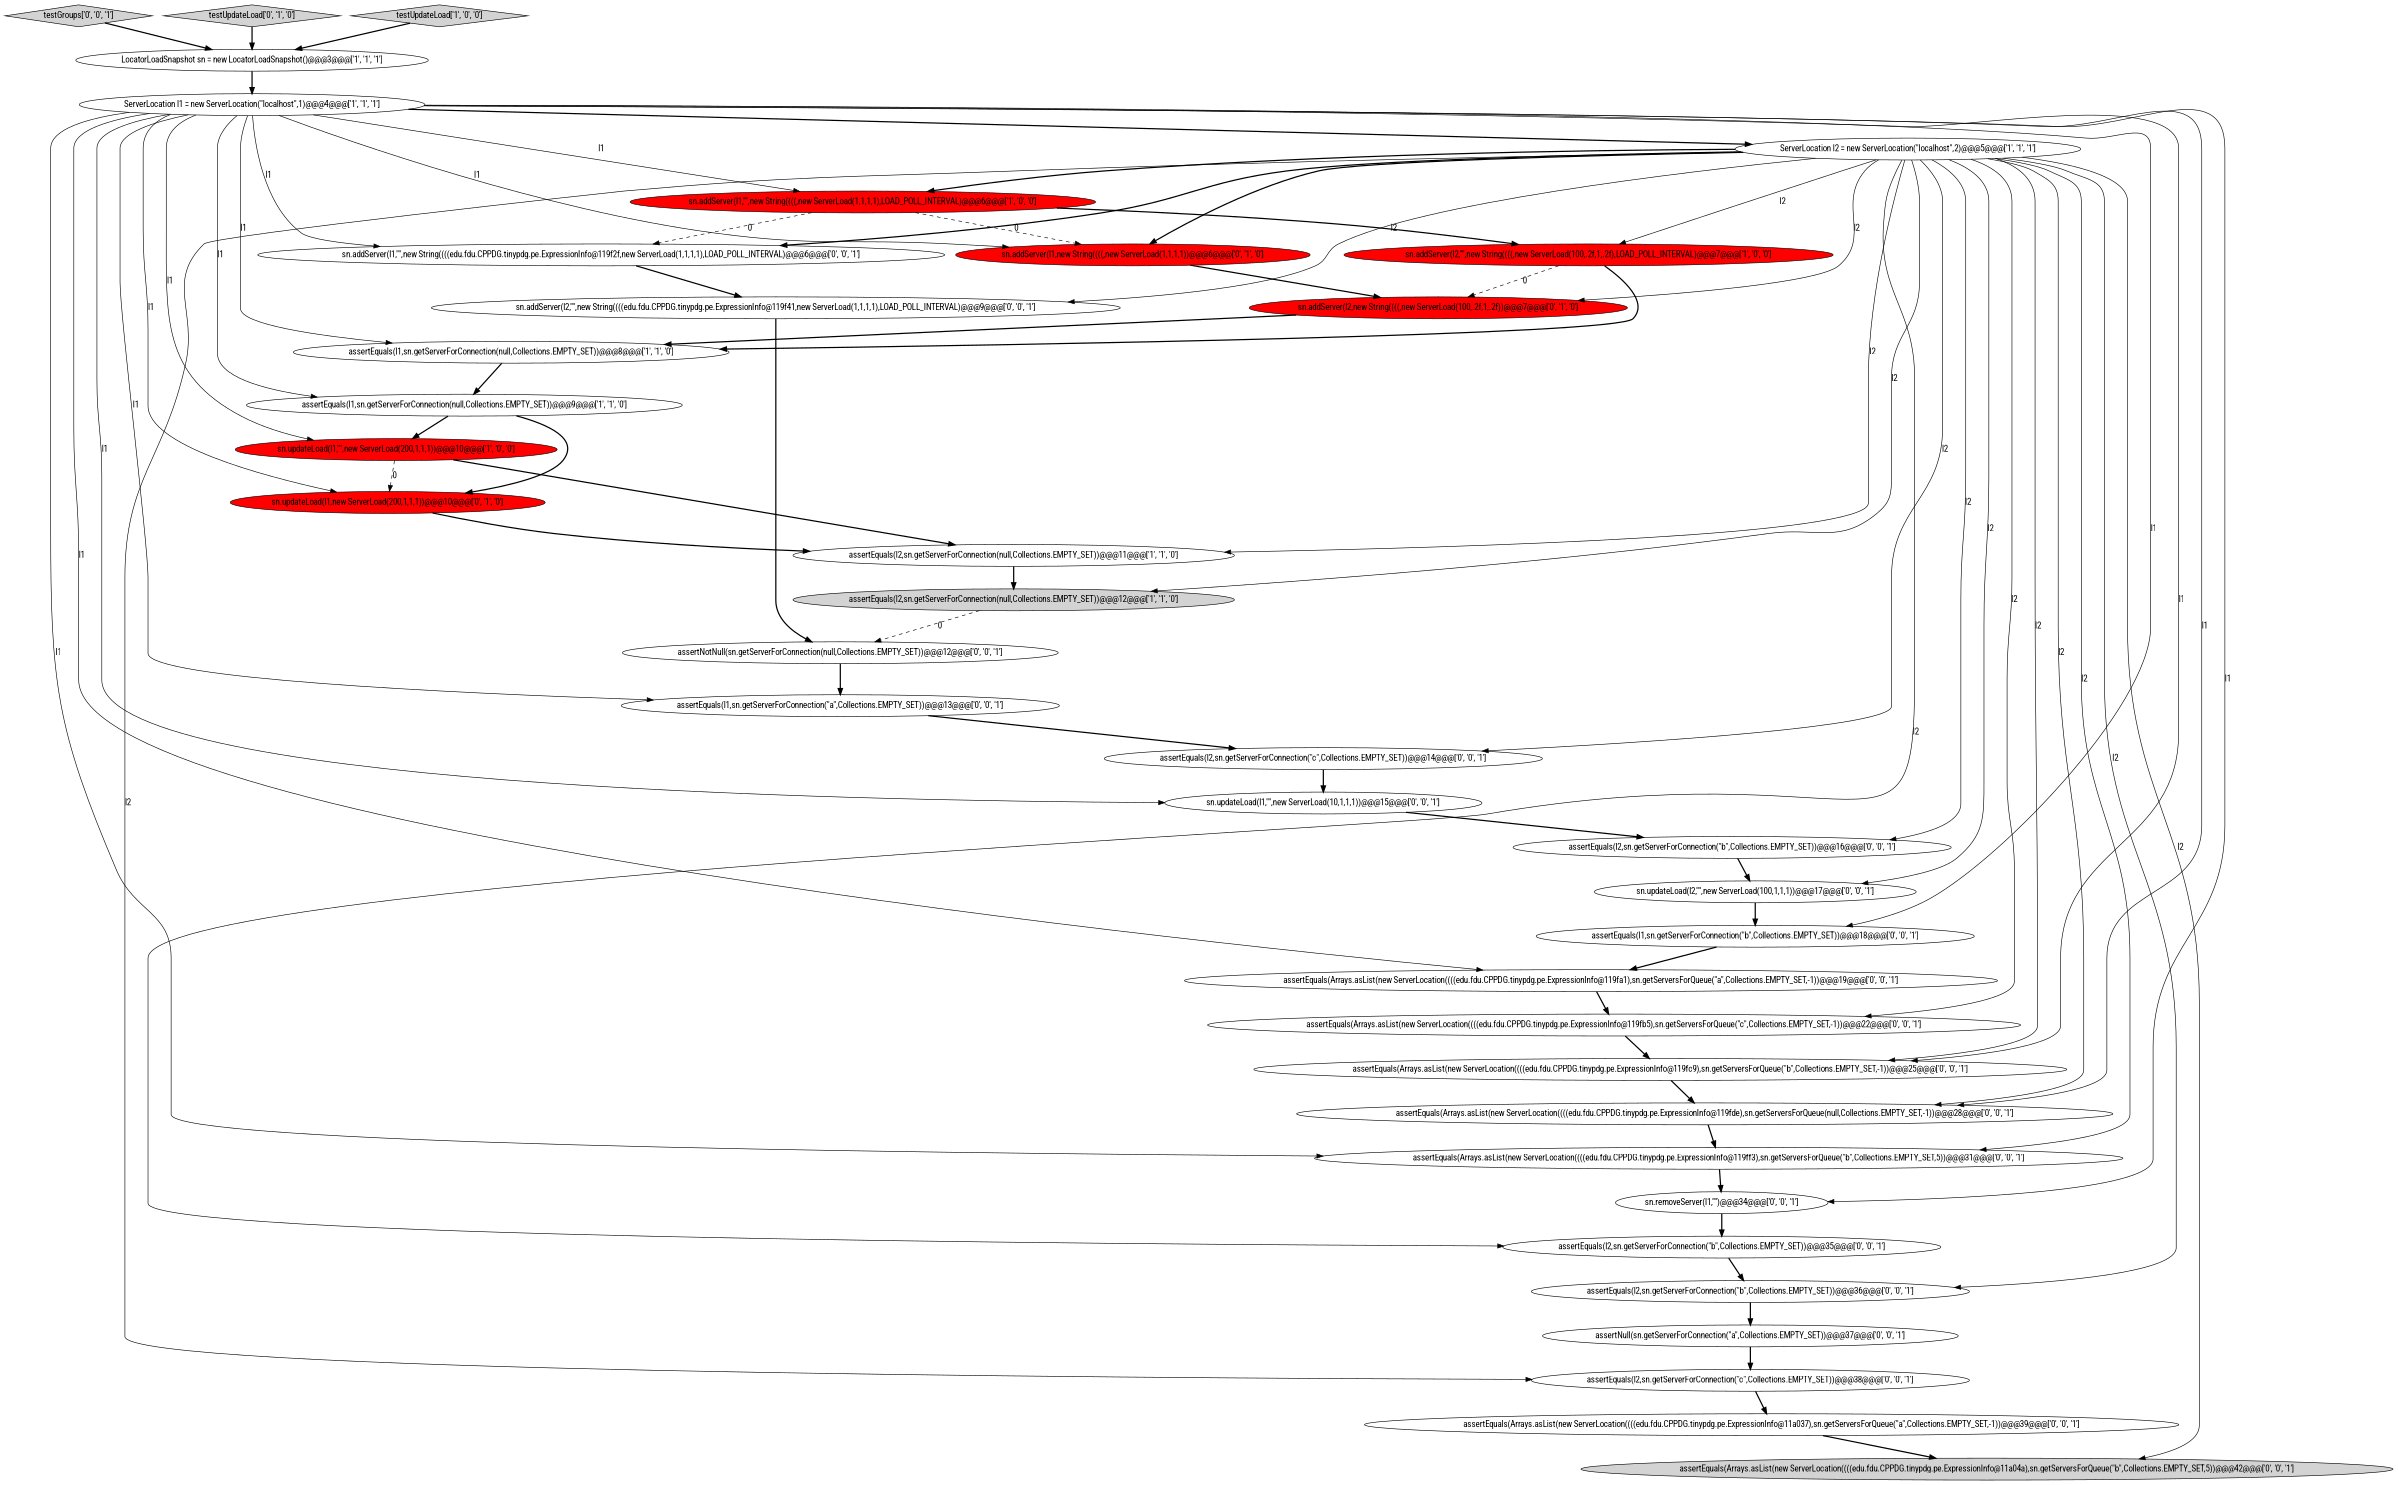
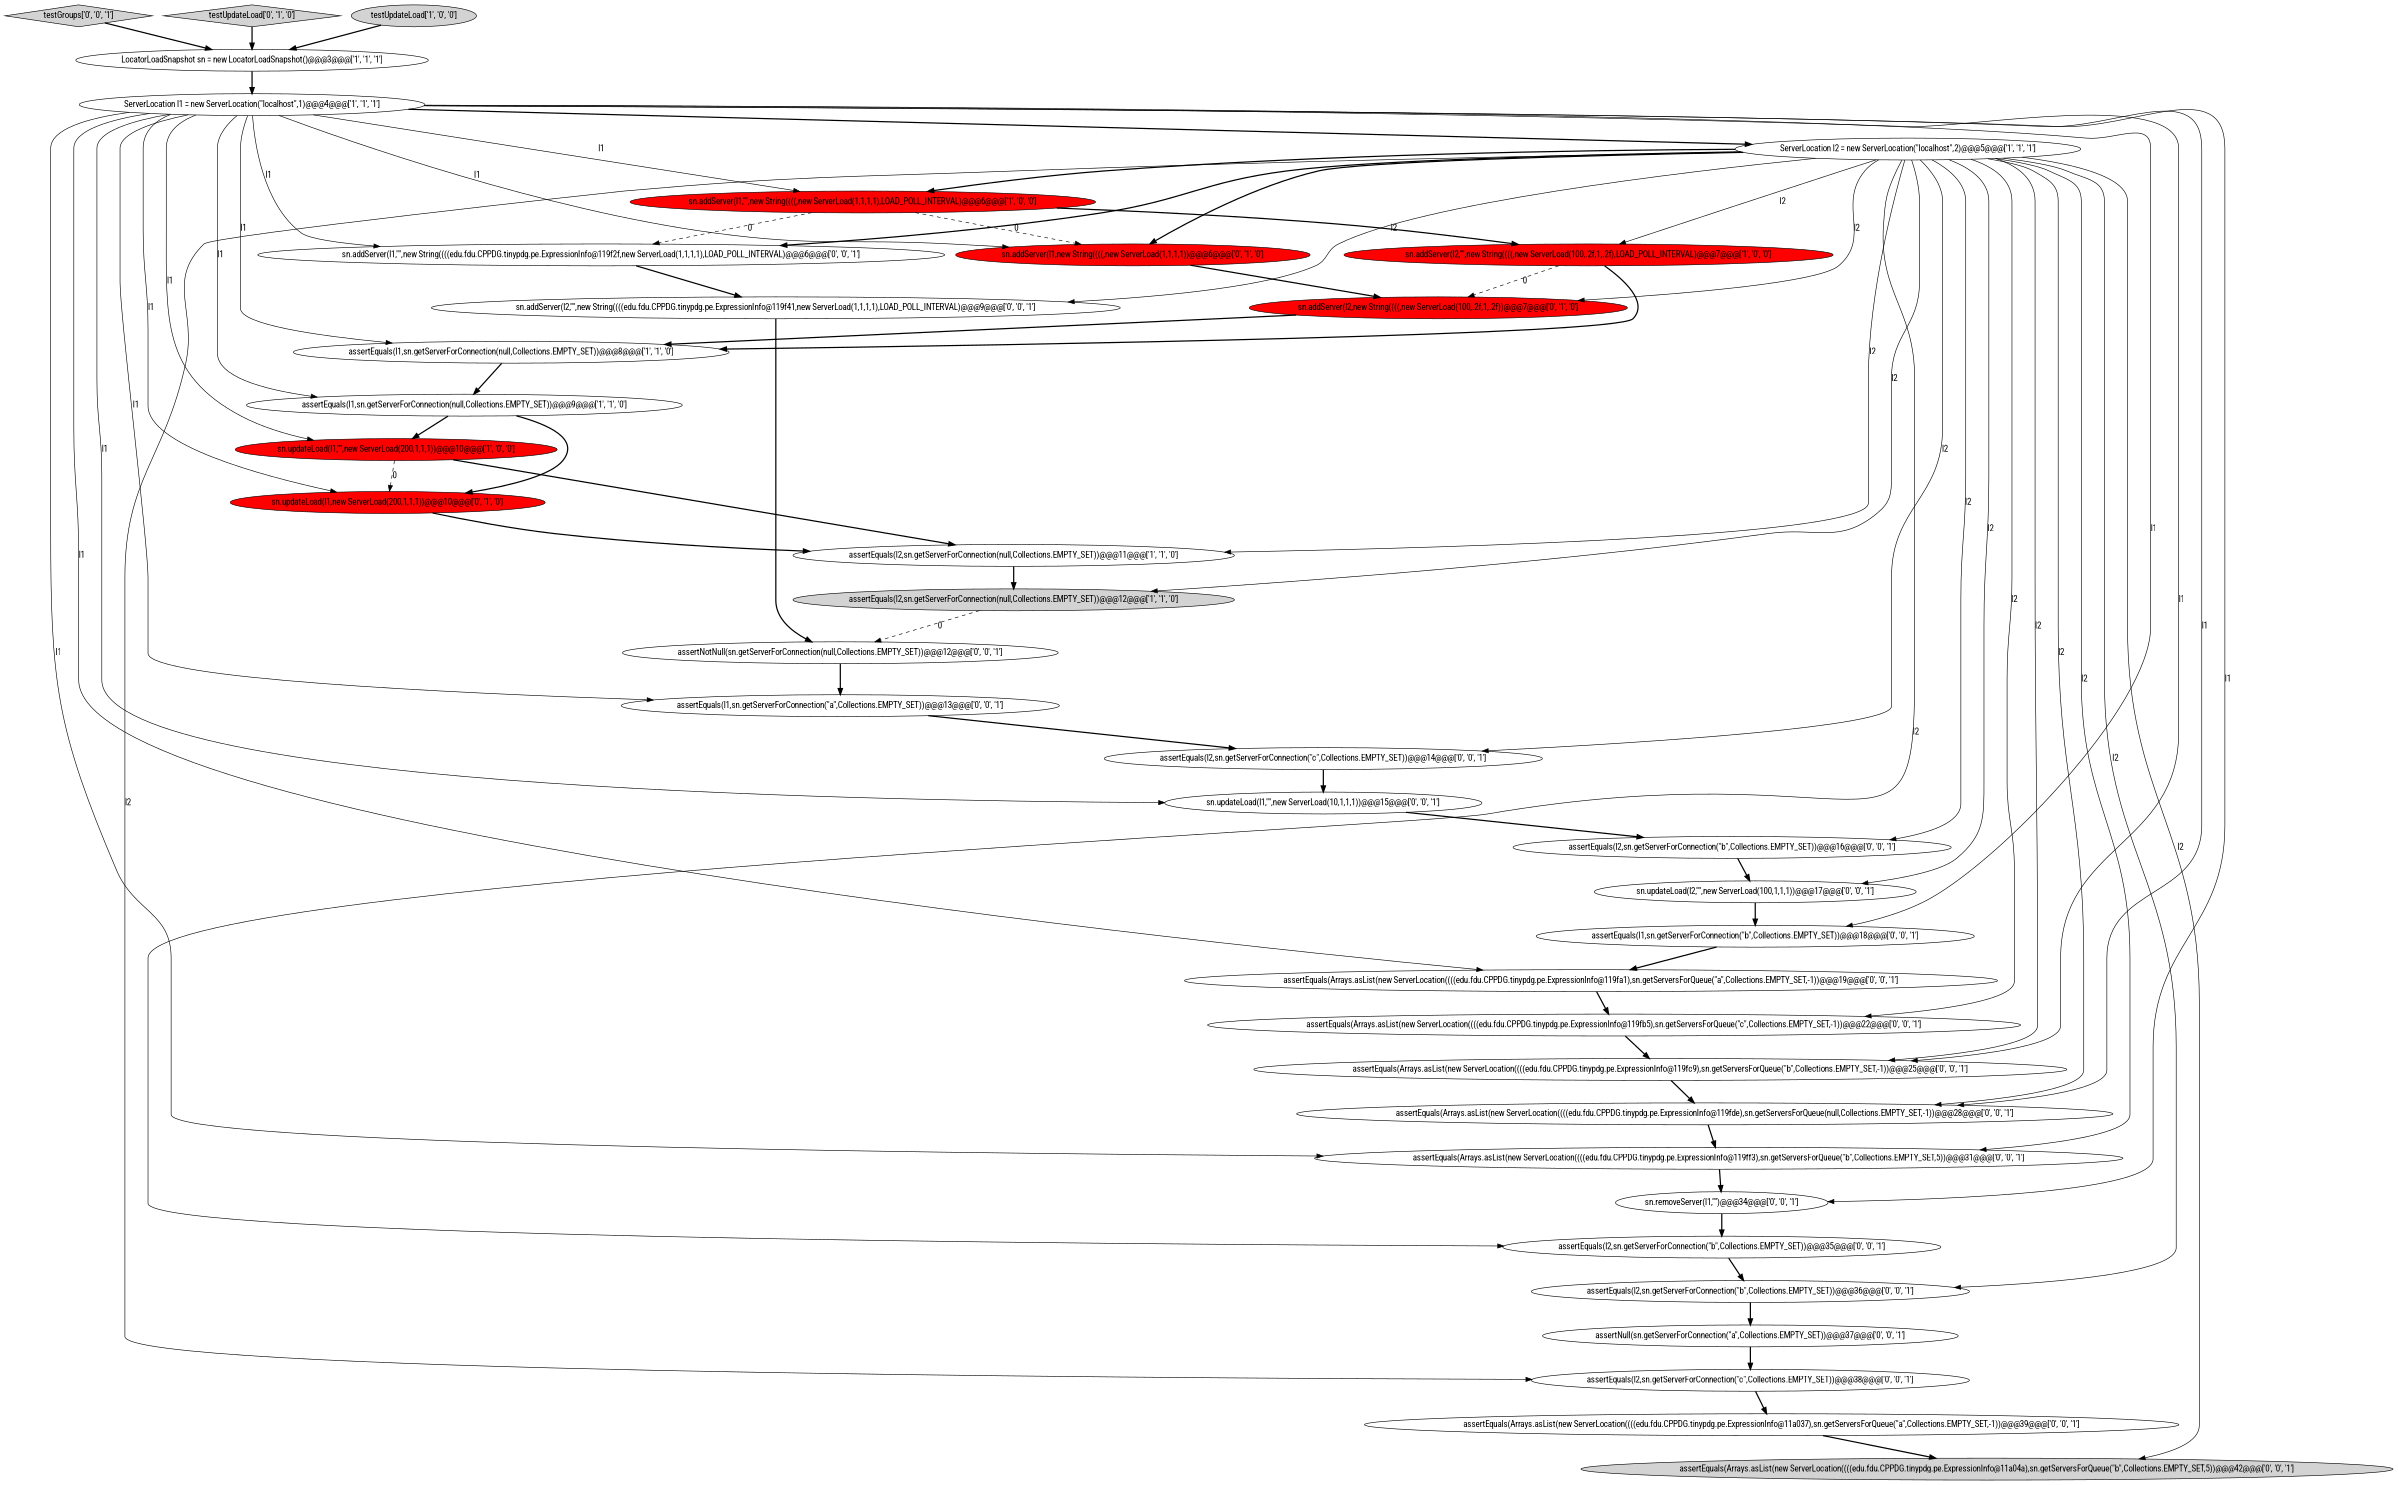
  digraph {
    fontname="Roboto Condensed"
    node [fillcolor=white shape=ellipse style=filled fontname="Roboto Condensed"]
    edge [style=bold fontname="Roboto Condensed"]
    n1 [label="assertEquals(l2,sn.getServerForConnection(\"b\",Collections.EMPTY_SET))@@@16@@@['0', '0', '1']"]
    n2 [label="sn.updateLoad(l2,\"\",new ServerLoad(100,1,1,1))@@@17@@@['0', '0', '1']"]
    n3 [label="sn.updateLoad(l1,\"\",new ServerLoad(10,1,1,1))@@@15@@@['0', '0', '1']"]
    n4 [label="assertEquals(l1,sn.getServerForConnection(\"a\",Collections.EMPTY_SET))@@@13@@@['0', '0', '1']"]
    n5 [label="assertEquals(l2,sn.getServerForConnection(\"c\",Collections.EMPTY_SET))@@@14@@@['0', '0', '1']"]
    n6 [label="assertNotNull(sn.getServerForConnection(null,Collections.EMPTY_SET))@@@12@@@['0', '0', '1']"]
    n7 [label="assertEquals(l1,sn.getServerForConnection(\"b\",Collections.EMPTY_SET))@@@18@@@['0', '0', '1']"]
    n8 [label="assertEquals(Arrays.asList(new ServerLocation((((edu.fdu.CPPDG.tinypdg.pe.ExpressionInfo@119fa1),sn.getServersForQueue(\"a\",Collections.EMPTY_SET,-1))@@@19@@@['0', '0', '1']"]
    n9 [fillcolor=red label="sn.updateLoad(l1,\"\",new ServerLoad(200,1,1,1))@@@10@@@['1', '0', '0']"]
    n10 [fillcolor=red label="sn.updateLoad(l1,new ServerLoad(200,1,1,1))@@@10@@@['0', '1', '0']"]
    n11 [label="assertEquals(l2,sn.getServerForConnection(null,Collections.EMPTY_SET))@@@11@@@['1', '1', '0']"]
    n12 [label="assertEquals(Arrays.asList(new ServerLocation((((edu.fdu.CPPDG.tinypdg.pe.ExpressionInfo@119ff3),sn.getServersForQueue(\"b\",Collections.EMPTY_SET,5))@@@31@@@['0', '0', '1']"]
    n13 [label="sn.removeServer(l1,\"\")@@@34@@@['0', '0', '1']"]
    n14 [label="LocatorLoadSnapshot sn = new LocatorLoadSnapshot()@@@3@@@['1', '1', '1']"]
    n15 [label="ServerLocation l1 = new ServerLocation(\"localhost\",1)@@@4@@@['1', '1', '1']"]
    n16 [label="ServerLocation l2 = new ServerLocation(\"localhost\",2)@@@5@@@['1', '1', '1']"]
    n17 [label="assertEquals(l2,sn.getServerForConnection(\"b\",Collections.EMPTY_SET))@@@36@@@['0', '0', '1']"]
    n18 [label="assertEquals(l2,sn.getServerForConnection(\"c\",Collections.EMPTY_SET))@@@38@@@['0', '0', '1']"]
    n19 [label="assertEquals(Arrays.asList(new ServerLocation((((edu.fdu.CPPDG.tinypdg.pe.ExpressionInfo@119fde),sn.getServersForQueue(null,Collections.EMPTY_SET,-1))@@@28@@@['0', '0', '1']"]
    n20 [fillcolor=red label="sn.addServer(l1,new String((((,new ServerLoad(1,1,1,1))@@@6@@@['0', '1', '0']"]
    n21 [label="sn.addServer(l2,\"\",new String((((edu.fdu.CPPDG.tinypdg.pe.ExpressionInfo@119f41,new ServerLoad(1,1,1,1),LOAD_POLL_INTERVAL)@@@9@@@['0', '0', '1']"]
    n22 [fillcolor=lightgray label="assertEquals(Arrays.asList(new ServerLocation((((edu.fdu.CPPDG.tinypdg.pe.ExpressionInfo@11a04a),sn.getServersForQueue(\"b\",Collections.EMPTY_SET,5))@@@42@@@['0', '0', '1']"]
    n23 [fillcolor=red label="sn.addServer(l2,\"\",new String((((,new ServerLoad(100,.2f,1,.2f),LOAD_POLL_INTERVAL)@@@7@@@['1', '0', '0']"]
    n24 [fillcolor=red label="sn.addServer(l2,new String((((,new ServerLoad(100,.2f,1,.2f))@@@7@@@['0', '1', '0']"]
    n25 [fillcolor=red label="sn.addServer(l1,\"\",new String((((,new ServerLoad(1,1,1,1),LOAD_POLL_INTERVAL)@@@6@@@['1', '0', '0']"]
    n26 [label="assertEquals(l2,sn.getServerForConnection(\"b\",Collections.EMPTY_SET))@@@35@@@['0', '0', '1']"]
    n27 [label="assertEquals(Arrays.asList(new ServerLocation((((edu.fdu.CPPDG.tinypdg.pe.ExpressionInfo@119fc9),sn.getServersForQueue(\"b\",Collections.EMPTY_SET,-1))@@@25@@@['0', '0', '1']"]
    n28 [label="sn.addServer(l1,\"\",new String((((edu.fdu.CPPDG.tinypdg.pe.ExpressionInfo@119f2f,new ServerLoad(1,1,1,1),LOAD_POLL_INTERVAL)@@@6@@@['0', '0', '1']"]
    n29 [label="assertEquals(Arrays.asList(new ServerLocation((((edu.fdu.CPPDG.tinypdg.pe.ExpressionInfo@119fb5),sn.getServersForQueue(\"c\",Collections.EMPTY_SET,-1))@@@22@@@['0', '0', '1']"]
    n30 [fillcolor=lightgray label="assertEquals(l2,sn.getServerForConnection(null,Collections.EMPTY_SET))@@@12@@@['1', '1', '0']"]
    n31 [label="assertNull(sn.getServerForConnection(\"a\",Collections.EMPTY_SET))@@@37@@@['0', '0', '1']"]
    n32 [fillcolor=lightgray label="testGroups['0', '0', '1']" shape=diamond]
    n33 [fillcolor=lightgray label="testUpdateLoad['0', '1', '0']" shape=diamond]
    n34 [label="assertEquals(Arrays.asList(new ServerLocation((((edu.fdu.CPPDG.tinypdg.pe.ExpressionInfo@11a037),sn.getServersForQueue(\"a\",Collections.EMPTY_SET,-1))@@@39@@@['0', '0', '1']"]
    n35 [label="assertEquals(l1,sn.getServerForConnection(null,Collections.EMPTY_SET))@@@8@@@['1', '1', '0']"]
-   n36 [fillcolor=lightgray label="testUpdateLoad['1', '0', '0']" shape=diamond]
+   n36 [fillcolor=lightgray label="testUpdateLoad['1', '0', '0']"]
    n37 [label="assertEquals(l1,sn.getServerForConnection(null,Collections.EMPTY_SET))@@@9@@@['1', '1', '0']"]
    n1 -> n2
    n2 -> n7
    n3 -> n1
    n4 -> n5
    n5 -> n3
    n6 -> n4
    n7 -> n8
    n8 -> n29
    n9 -> n10 [label=0 style=dashed]
    n9 -> n11
    n10 -> n11
    n11 -> n30
    n12 -> n13
    n13 -> n26
    n14 -> n15
    n15 -> n3 [label=l1 style=solid]
    n15 -> n4 [label=l1 style=solid]
    n15 -> n7 [label=l1 style=solid]
    n15 -> n8 [label=l1 style=solid]
    n15 -> n9 [label=l1 style=solid]
    n15 -> n10 [label=l1 style=solid]
    n15 -> n12 [label=l1 style=solid]
    n15 -> n13 [label=l1 style=solid]
    n15 -> n16
    n15 -> n19 [label=l1 style=solid]
    n15 -> n20 [label=l1 style=solid]
    n15 -> n25 [label=l1 style=solid]
    n15 -> n27 [label=l1 style=solid]
    n15 -> n28 [label=l1 style=solid]
    n15 -> n35 [label=l1 style=solid]
    n15 -> n37 [label=l1 style=solid]
    n16 -> n1 [label=l2 style=solid]
    n16 -> n2 [label=l2 style=solid]
    n16 -> n5 [label=l2 style=solid]
    n16 -> n11 [label=l2 style=solid]
    n16 -> n12 [label=l2 style=solid]
    n16 -> n17 [label=l2 style=solid]
    n16 -> n18 [label=l2 style=solid]
    n16 -> n19 [label=l2 style=solid]
    n16 -> n20
    n16 -> n21 [label=l2 style=solid]
    n16 -> n22 [label=l2 style=solid]
    n16 -> n23 [label=l2 style=solid]
    n16 -> n24 [label=l2 style=solid]
    n16 -> n25
    n16 -> n26 [label=l2 style=solid]
    n16 -> n27 [label=l2 style=solid]
    n16 -> n28
    n16 -> n29 [label=l2 style=solid]
    n16 -> n30 [label=l2 style=solid]
    n17 -> n31
    n18 -> n34
    n19 -> n12
    n20 -> n24
    n21 -> n6
    n23 -> n24 [label=0 style=dashed]
    n23 -> n35
    n24 -> n35
    n25 -> n20 [label=0 style=dashed]
    n25 -> n23
    n25 -> n28 [label=0 style=dashed]
    n26 -> n17
    n27 -> n19
    n28 -> n21
    n29 -> n27
    n30 -> n6 [label=0 style=dashed]
    n31 -> n18
    n32 -> n14
    n33 -> n14
    n34 -> n22
    n35 -> n37
    n36 -> n14
    n37 -> n9
    n37 -> n10
  }
